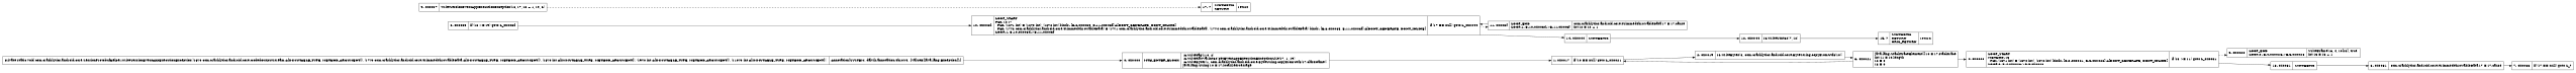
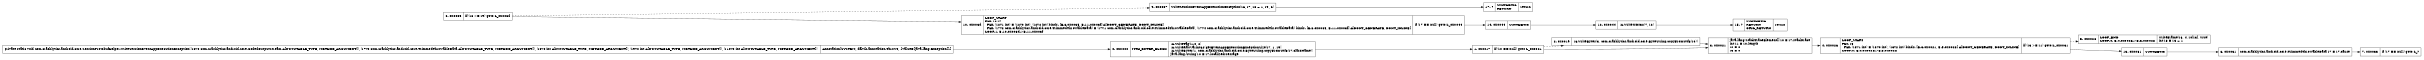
  digraph {
    rankdir=LR
    node [shape=record]
    n1 [label="{0\:\ 0x0000|MTH_ENTER_BLOCK\l|r6.writeTag(r10, 2)\lr6.writeRawVarint32(getEventAppExecutionExceptionSize(r7, 1, r9))\lr6.writeBytes(1, com.crashlytics.android.core.ByteString.copyFromUtf8(r7.className))\ljava.lang.String r0 = r7.localizedMessage\l}"]
    n2 [label="{1\:\ 0x0017|if (r0 == null) goto L_0x0021\l}"]
    n3 [label="{2\:\ 0x0019|r6.writeBytes(3, com.crashlytics.android.core.ByteString.copyFromUtf8(r0))\l}"]
    n4 [label="{3\:\ 0x0021|java.lang.StackTraceElement[] r0 = r7.stacktrace\lint r1 = r0.length\lr2 = 0\lr3 = 0\l}"]
-   n5 [label="{4\:\ 0x0026|LOOP_START\lMETHOD: r3 \l  PHI: (r3v1 int) = (r3v0 int), (r3v2 int) binds: [B:3:0x0021, B:5:0x0028] A[DONT_GENERATE, DONT_INLINE]\lLOOP:0: B:4:0x0026\-\>B:5:0x0028\l|if (r3 \>= r1) goto L_0x0031\l}"]
+   n5 [label="{4\:\ 0x0026|LOOP_START\lPHI: r3 \l  PHI: (r3v1 int) = (r3v0 int), (r3v2 int) binds: [B:3:0x0021, B:5:0x0028] A[DONT_GENERATE, DONT_INLINE]\lLOOP:0: B:4:0x0026\-\>B:5:0x0028\l|if (r3 \>= r1) goto L_0x0031\l}"]
    n6 [label="{5\:\ 0x0028|LOOP_END\lLOOP:0: B:4:0x0026\-\>B:5:0x0028\l|writeFrame(r6, 4, r0[r3], true)\lint r3 = r3 + 1\l}"]
    n7 [label="{13\:\ 0x0031|SYNTHETIC\l}"]
    n8 [label="{6\:\ 0x0031|com.crashlytics.android.core.TrimmedThrowableData r7 = r7.cause\l}"]
    n9 [label="{7\:\ 0x0033|if (r7 == null) goto L_?\l}"]
    n10 [label="{8\:\ 0x0035|if (r8 \>= r9) goto L_0x003d\l}"]
    n11 [label="{9\:\ 0x0037|writeSessionEventAppExecutionException(r6, r7, r8 + 1, r9, 6)\l}"]
    n12 [label="{10\:\ 0x003d|LOOP_START\lPHI: r2 r7 \l  PHI: (r2v1 int) = (r2v0 int), (r2v2 int) binds: [B:8:0x0035, B:11:0x003f] A[DONT_GENERATE, DONT_INLINE]\l  PHI: (r7v2 com.crashlytics.android.core.TrimmedThrowableData) = (r7v1 com.crashlytics.android.core.TrimmedThrowableData), (r7v4 com.crashlytics.android.core.TrimmedThrowableData) binds: [B:8:0x0035, B:11:0x003f] A[DONT_GENERATE, DONT_INLINE]\lLOOP:1: B:10:0x003d\-\>B:11:0x003f\l|if (r7 == null) goto L_0x0044\l}"]
    n13 [label="{17\:\ ?|SYNTHETIC\lRETURN\l|return\l}"]
-   n14 [label="{11\:\ 0x003f|LOOP_END\lLOOP:1: B:10:0x003d\-\>B:11:0x003f\l|com.crashlytics.android.core.TrimmedThrowableData r7 = r7.cause\lint r2 = r2 + 1\l}"]
    n15 [label="{14\:\ 0x0044|SYNTHETIC\l}"]
    n16 [label="{12\:\ 0x0044|r6.writeUInt32(7, r2)\l}"]
    n17 [label="{15\:\ ?|SYNTHETIC\lRETURN\lORIG_RETURN\l|return\l}"]
    n18 [label="{private static void com.crashlytics.android.core.SessionProtobufHelper.writeSessionEventAppExecutionException((r6v0 com.crashlytics.android.core.CodedOutputStream A[IMMUTABLE_TYPE, METHOD_ARGUMENT]), (r7v0 com.crashlytics.android.core.TrimmedThrowableData A[IMMUTABLE_TYPE, METHOD_ARGUMENT]), (r8v0 int A[IMMUTABLE_TYPE, METHOD_ARGUMENT]), (r9v0 int A[IMMUTABLE_TYPE, METHOD_ARGUMENT]), (r10v0 int A[IMMUTABLE_TYPE, METHOD_ARGUMENT]))  | Annotation[SYSTEM, dalvik.annotation.Throws, \{value=[java.lang.Exception]\}]\l}"]
    n1 -> n2
-   n2 -> n3 [style=solid]
-   n4 -> n2
+   n2 -> n3 [style=dashed]
+   n2 -> n4
    n3 -> n4
    n4 -> n5
    n5 -> n6 [style=dashed]
    n5 -> n7
    n7 -> n8
    n8 -> n9
+   n10 -> n11 [style=dashed]
    n10 -> n12
-   n11 -> n13 [style=dashed]
-   n12 -> n14 [style=dashed]
+   n11 -> n13
    n12 -> n15
-   n14 -> n12
    n15 -> n16
    n16 -> n17
    n18 -> n1
  }
